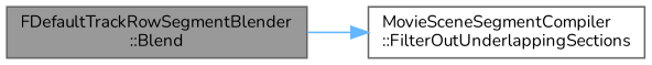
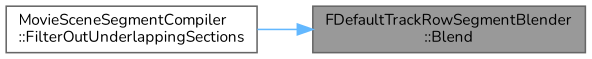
  digraph {
    rankdir=LR
    fontname=Nunito
    node [fontname=Nunito fontsize=10 shape=box style=filled]
    n1 [color=gray40 fillcolor=grey60 fontcolor=black height=0.2 label="FDefaultTrackRowSegmentBlender\l::Blend" width=0.4]
    n2 [color=grey40 fillcolor=white height=0.2 label="MovieSceneSegmentCompiler\l::FilterOutUnderlappingSections" width=0.4]
-   n1 -> n2 [color=steelblue1 fontname=Nunito fontsize=10 labelfontname=Helvetica labelfontsize=10 style=solid]
+   n2 -> n1 [color=steelblue1 fontname=Nunito fontsize=10 labelfontname=Helvetica labelfontsize=10 style=solid]
  }
